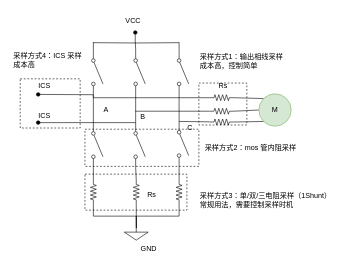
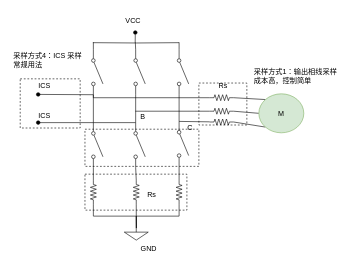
  <mxCell id="0" />
  <mxCell id="1" parent="0" />
  <mxCell id="2" value="VCC" style="text;html=1;align=center;verticalAlign=middle;resizable=0;points=[];autosize=1;strokeColor=none;fillColor=none;" vertex="1" parent="1"><mxGeometry x="195.554" y="20" width="50" height="30" as="geometry" /></mxCell>
  <mxCell id="3" value="GND" style="text;html=1;align=center;verticalAlign=middle;resizable=0;points=[];autosize=1;strokeColor=none;fillColor=none;" vertex="1" parent="1"><mxGeometry x="221.544" y="399.995" width="50" height="30" as="geometry" /></mxCell>
  <mxCell id="4" style="rounded=0;orthogonalLoop=1;jettySize=auto;html=1;exitX=1;exitY=0.5;exitDx=0;exitDy=0;exitPerimeter=0;entryX=0;entryY=0;entryDx=0;entryDy=0;endArrow=none;endFill=0;" edge="1" parent="1" source="5" target="32"><mxGeometry relative="1" as="geometry" /></mxCell>
  <mxCell id="5" value="" style="pointerEvents=1;verticalLabelPosition=bottom;shadow=0;dashed=0;align=center;html=1;verticalAlign=top;shape=mxgraph.electrical.resistors.resistor_2;" vertex="1" parent="1"><mxGeometry x="349" y="157.46" width="40" height="10" as="geometry" /></mxCell>
  <mxCell id="6" style="rounded=0;orthogonalLoop=1;jettySize=auto;html=1;exitX=0;exitY=0.5;exitDx=0;exitDy=0;exitPerimeter=0;endArrow=none;endFill=0;" edge="1" parent="1" source="8"><mxGeometry relative="1" as="geometry"><mxPoint x="225" y="185" as="targetPoint" /><mxPoint x="395" y="185" as="sourcePoint" /></mxGeometry></mxCell>
  <mxCell id="7" style="rounded=0;orthogonalLoop=1;jettySize=auto;html=1;exitX=1;exitY=0.5;exitDx=0;exitDy=0;exitPerimeter=0;entryX=0;entryY=0.5;entryDx=0;entryDy=0;endArrow=none;endFill=0;" edge="1" parent="1" source="8" target="32"><mxGeometry relative="1" as="geometry" /></mxCell>
  <mxCell id="8" value="" style="pointerEvents=1;verticalLabelPosition=bottom;shadow=0;dashed=0;align=center;html=1;verticalAlign=top;shape=mxgraph.electrical.resistors.resistor_2;" vertex="1" parent="1"><mxGeometry x="349" y="180" width="40" height="10" as="geometry" /></mxCell>
  <mxCell id="9" style="rounded=0;orthogonalLoop=1;jettySize=auto;html=1;exitX=1;exitY=0.5;exitDx=0;exitDy=0;exitPerimeter=0;entryX=0;entryY=1;entryDx=0;entryDy=0;endArrow=none;endFill=0;" edge="1" parent="1" source="10" target="32"><mxGeometry relative="1" as="geometry" /></mxCell>
  <mxCell id="10" value="" style="pointerEvents=1;verticalLabelPosition=bottom;shadow=0;dashed=0;align=center;html=1;verticalAlign=top;shape=mxgraph.electrical.resistors.resistor_2;" vertex="1" parent="1"><mxGeometry x="349" y="198" width="40" height="10" as="geometry" /></mxCell>
  <mxCell id="11" style="edgeStyle=orthogonalEdgeStyle;rounded=0;orthogonalLoop=1;jettySize=auto;html=1;exitX=0;exitY=0.8;exitDx=0;exitDy=0;entryX=0;entryY=0.8;entryDx=0;entryDy=0;endArrow=none;endFill=0;" edge="1" parent="1"><mxGeometry relative="1" as="geometry"><mxPoint x="154.166" y="70.65" as="sourcePoint" /><mxPoint x="297.842" y="70.649" as="targetPoint" /></mxGeometry></mxCell>
  <mxCell id="12" style="edgeStyle=orthogonalEdgeStyle;rounded=0;orthogonalLoop=1;jettySize=auto;html=1;exitX=0;exitY=0.8;exitDx=0;exitDy=0;endArrow=oval;endFill=1;" edge="1" parent="1"><mxGeometry relative="1" as="geometry"><mxPoint x="224.96" y="53.766" as="targetPoint" /><mxPoint x="224.773" y="70.649" as="sourcePoint" /></mxGeometry></mxCell>
- <mxCell id="13" value="A" style="text;html=1;align=center;verticalAlign=middle;resizable=0;points=[];autosize=1;strokeColor=none;fillColor=none;" vertex="1" parent="1"><mxGeometry x="161.001" y="167.002" width="30" height="30" as="geometry" /></mxCell>
  <mxCell id="14" value="B" style="text;html=1;align=center;verticalAlign=middle;resizable=0;points=[];autosize=1;strokeColor=none;fillColor=none;" vertex="1" parent="1"><mxGeometry x="221.547" y="180.002" width="30" height="30" as="geometry" /></mxCell>
  <mxCell id="15" value="C" style="text;html=1;align=center;verticalAlign=middle;resizable=0;points=[];autosize=1;strokeColor=none;fillColor=none;" vertex="1" parent="1"><mxGeometry x="301" y="198.002" width="30" height="30" as="geometry" /></mxCell>
  <mxCell id="16" style="edgeStyle=orthogonalEdgeStyle;rounded=0;orthogonalLoop=1;jettySize=auto;html=1;exitX=0;exitY=0.8;exitDx=0;exitDy=0;endArrow=none;endFill=0;" edge="1" parent="1" source="19"><mxGeometry relative="1" as="geometry"><mxPoint x="155" y="70" as="targetPoint" /></mxGeometry></mxCell>
  <mxCell id="17" style="edgeStyle=orthogonalEdgeStyle;rounded=0;orthogonalLoop=1;jettySize=auto;html=1;exitX=1;exitY=0.8;exitDx=0;exitDy=0;entryX=0;entryY=0.8;entryDx=0;entryDy=0;endArrow=none;endFill=0;" edge="1" parent="1" source="19" target="20"><mxGeometry relative="1" as="geometry" /></mxCell>
  <mxCell id="18" style="rounded=0;orthogonalLoop=1;jettySize=auto;html=1;exitX=1;exitY=0.8;exitDx=0;exitDy=0;endArrow=oval;endFill=1;" edge="1" parent="1" source="19"><mxGeometry relative="1" as="geometry"><mxPoint x="63" y="157" as="targetPoint" /></mxGeometry></mxCell>
  <mxCell id="19" value="" style="html=1;shape=mxgraph.electrical.electro-mechanical.singleSwitch;aspect=fixed;elSwitchState=off;direction=south;" vertex="1" parent="1"><mxGeometry x="151" y="82.46" width="20" height="75" as="geometry" /></mxCell>
  <mxCell id="20" value="" style="html=1;shape=mxgraph.electrical.electro-mechanical.singleSwitch;aspect=fixed;elSwitchState=off;direction=south;" vertex="1" parent="1"><mxGeometry x="151" y="204" width="20" height="75" as="geometry" /></mxCell>
  <mxCell id="21" style="edgeStyle=orthogonalEdgeStyle;rounded=0;orthogonalLoop=1;jettySize=auto;html=1;exitX=1;exitY=0.8;exitDx=0;exitDy=0;entryX=0;entryY=0.5;entryDx=0;entryDy=0;entryPerimeter=0;endArrow=none;endFill=0;" edge="1" parent="1" source="19" target="5"><mxGeometry relative="1" as="geometry"><Array as="points"><mxPoint x="155" y="162" /></Array></mxGeometry></mxCell>
  <mxCell id="22" style="edgeStyle=orthogonalEdgeStyle;rounded=0;orthogonalLoop=1;jettySize=auto;html=1;exitX=0;exitY=0.8;exitDx=0;exitDy=0;endArrow=none;endFill=0;" edge="1" parent="1" source="24"><mxGeometry relative="1" as="geometry"><mxPoint x="225" y="70" as="targetPoint" /></mxGeometry></mxCell>
  <mxCell id="23" style="edgeStyle=orthogonalEdgeStyle;rounded=0;orthogonalLoop=1;jettySize=auto;html=1;exitX=1;exitY=0.8;exitDx=0;exitDy=0;entryX=0;entryY=0.8;entryDx=0;entryDy=0;endArrow=none;endFill=0;" edge="1" parent="1" source="24" target="26"><mxGeometry relative="1" as="geometry" /></mxCell>
  <mxCell id="24" value="" style="html=1;shape=mxgraph.electrical.electro-mechanical.singleSwitch;aspect=fixed;elSwitchState=off;direction=south;" vertex="1" parent="1"><mxGeometry x="221.55" y="82.46" width="20" height="75" as="geometry" /></mxCell>
  <mxCell id="25" style="rounded=0;orthogonalLoop=1;jettySize=auto;html=1;exitX=0;exitY=0.8;exitDx=0;exitDy=0;endArrow=oval;endFill=1;" edge="1" parent="1" source="26"><mxGeometry relative="1" as="geometry"><mxPoint x="63" y="204" as="targetPoint" /></mxGeometry></mxCell>
  <mxCell id="26" value="" style="html=1;shape=mxgraph.electrical.electro-mechanical.singleSwitch;aspect=fixed;elSwitchState=off;direction=south;" vertex="1" parent="1"><mxGeometry x="221.55" y="204" width="20" height="75" as="geometry" /></mxCell>
  <mxCell id="27" style="edgeStyle=orthogonalEdgeStyle;rounded=0;orthogonalLoop=1;jettySize=auto;html=1;exitX=0;exitY=0.8;exitDx=0;exitDy=0;endArrow=none;endFill=0;" edge="1" parent="1" source="29"><mxGeometry relative="1" as="geometry"><mxPoint x="298" y="70" as="targetPoint" /></mxGeometry></mxCell>
  <mxCell id="28" style="edgeStyle=orthogonalEdgeStyle;rounded=0;orthogonalLoop=1;jettySize=auto;html=1;exitX=1;exitY=0.8;exitDx=0;exitDy=0;endArrow=none;endFill=0;entryX=0;entryY=0.8;entryDx=0;entryDy=0;" edge="1" parent="1" source="29" target="31"><mxGeometry relative="1" as="geometry"><mxPoint x="298" y="200" as="targetPoint" /></mxGeometry></mxCell>
  <mxCell id="29" value="" style="html=1;shape=mxgraph.electrical.electro-mechanical.singleSwitch;aspect=fixed;elSwitchState=off;direction=south;" vertex="1" parent="1"><mxGeometry x="294" y="82.46" width="20" height="75" as="geometry" /></mxCell>
  <mxCell id="30" style="rounded=0;orthogonalLoop=1;jettySize=auto;html=1;exitX=0;exitY=0.8;exitDx=0;exitDy=0;endArrow=none;endFill=0;" edge="1" parent="1" source="31" target="10"><mxGeometry relative="1" as="geometry" /></mxCell>
  <mxCell id="31" value="" style="html=1;shape=mxgraph.electrical.electro-mechanical.singleSwitch;aspect=fixed;elSwitchState=off;direction=south;" vertex="1" parent="1"><mxGeometry x="294" y="202" width="20" height="75" as="geometry" /></mxCell>
- <mxCell id="32" value="M" style="ellipse;whiteSpace=wrap;html=1;aspect=fixed;fillColor=#d5e8d4;strokeColor=#82b366;" vertex="1" parent="1"><mxGeometry x="431" y="156" width="54" height="54" as="geometry" /></mxCell>
+ <mxCell id="32" value="M" style="ellipse;whiteSpace=wrap;html=1;aspect=fixed;fillColor=#d5e8d4;strokeColor=#82b366;" vertex="1" parent="1"><mxGeometry x="431" y="156" width="75" height="65" as="geometry" /></mxCell>
  <mxCell id="33" value="" style="rounded=0;whiteSpace=wrap;html=1;fillColor=none;dashed=1;" vertex="1" parent="1"><mxGeometry x="331" y="138" width="80" height="70" as="geometry" /></mxCell>
  <mxCell id="34" value="" style="pointerEvents=1;verticalLabelPosition=bottom;shadow=0;dashed=0;align=center;html=1;verticalAlign=top;shape=mxgraph.electrical.signal_sources.signal_ground;" vertex="1" parent="1"><mxGeometry x="206.55" y="380" width="40" height="20" as="geometry" /></mxCell>
  <mxCell id="35" value="Rs" style="text;html=1;align=center;verticalAlign=middle;resizable=0;points=[];autosize=1;strokeColor=none;fillColor=none;" vertex="1" parent="1"><mxGeometry x="351" y="128" width="40" height="30" as="geometry" /></mxCell>
  <mxCell id="36" style="edgeStyle=orthogonalEdgeStyle;rounded=0;orthogonalLoop=1;jettySize=auto;html=1;exitX=0;exitY=0.5;exitDx=0;exitDy=0;exitPerimeter=0;entryX=1;entryY=0.8;entryDx=0;entryDy=0;endArrow=none;endFill=0;" edge="1" parent="1" source="37" target="20"><mxGeometry relative="1" as="geometry" /></mxCell>
  <mxCell id="37" value="" style="pointerEvents=1;verticalLabelPosition=bottom;shadow=0;dashed=0;align=center;html=1;verticalAlign=top;shape=mxgraph.electrical.resistors.resistor_2;direction=south;" vertex="1" parent="1"><mxGeometry x="150" y="300" width="10" height="40" as="geometry" /></mxCell>
  <mxCell id="38" style="edgeStyle=orthogonalEdgeStyle;rounded=0;orthogonalLoop=1;jettySize=auto;html=1;exitX=0;exitY=0.5;exitDx=0;exitDy=0;exitPerimeter=0;entryX=1;entryY=0.8;entryDx=0;entryDy=0;endArrow=none;endFill=0;" edge="1" parent="1" source="40" target="26"><mxGeometry relative="1" as="geometry" /></mxCell>
  <mxCell id="39" style="edgeStyle=orthogonalEdgeStyle;rounded=0;orthogonalLoop=1;jettySize=auto;html=1;exitX=1;exitY=0.5;exitDx=0;exitDy=0;exitPerimeter=0;endArrow=none;endFill=0;" edge="1" parent="1" source="40"><mxGeometry relative="1" as="geometry"><mxPoint x="227" y="380" as="targetPoint" /></mxGeometry></mxCell>
  <mxCell id="40" value="" style="pointerEvents=1;verticalLabelPosition=bottom;shadow=0;dashed=0;align=center;html=1;verticalAlign=top;shape=mxgraph.electrical.resistors.resistor_2;direction=south;" vertex="1" parent="1"><mxGeometry x="221.55" y="300" width="10" height="40" as="geometry" /></mxCell>
  <mxCell id="41" style="edgeStyle=orthogonalEdgeStyle;rounded=0;orthogonalLoop=1;jettySize=auto;html=1;exitX=0;exitY=0.5;exitDx=0;exitDy=0;exitPerimeter=0;entryX=1;entryY=0.8;entryDx=0;entryDy=0;endArrow=none;endFill=0;" edge="1" parent="1" source="42" target="31"><mxGeometry relative="1" as="geometry" /></mxCell>
  <mxCell id="42" value="" style="pointerEvents=1;verticalLabelPosition=bottom;shadow=0;dashed=0;align=center;html=1;verticalAlign=top;shape=mxgraph.electrical.resistors.resistor_2;direction=south;" vertex="1" parent="1"><mxGeometry x="293" y="300" width="10" height="40" as="geometry" /></mxCell>
  <mxCell id="43" style="edgeStyle=orthogonalEdgeStyle;rounded=0;orthogonalLoop=1;jettySize=auto;html=1;exitX=1;exitY=0.5;exitDx=0;exitDy=0;exitPerimeter=0;entryX=0.5;entryY=0;entryDx=0;entryDy=0;entryPerimeter=0;endArrow=none;endFill=0;" edge="1" parent="1" source="37" target="34"><mxGeometry relative="1" as="geometry" /></mxCell>
  <mxCell id="44" style="edgeStyle=orthogonalEdgeStyle;rounded=0;orthogonalLoop=1;jettySize=auto;html=1;exitX=1;exitY=0.5;exitDx=0;exitDy=0;exitPerimeter=0;entryX=0.5;entryY=0;entryDx=0;entryDy=0;entryPerimeter=0;endArrow=none;endFill=0;" edge="1" parent="1" source="42" target="34"><mxGeometry relative="1" as="geometry" /></mxCell>
  <mxCell id="45" value="" style="rounded=0;whiteSpace=wrap;html=1;fillColor=none;dashed=1;" vertex="1" parent="1"><mxGeometry x="141" y="290" width="170" height="60" as="geometry" /></mxCell>
  <mxCell id="46" value="Rs" style="text;html=1;align=center;verticalAlign=middle;resizable=0;points=[];autosize=1;strokeColor=none;fillColor=none;" vertex="1" parent="1"><mxGeometry x="231.55" y="310" width="40" height="30" as="geometry" /></mxCell>
- <mxCell id="47" value="采样方式1：输出相线采样&lt;div&gt;成本高，控制简单&lt;/div&gt;" style="text;html=1;align=left;verticalAlign=middle;resizable=0;points=[];autosize=1;strokeColor=none;fillColor=none;" vertex="1" parent="1"><mxGeometry x="331" y="80" width="157" height="41" as="geometry" /></mxCell>
- <mxCell id="48" value="采样方式3：单/双/三电阻采样（1Shunt）&lt;div&gt;常规用法，需要控制采样时机&lt;/div&gt;" style="text;html=1;align=left;verticalAlign=middle;resizable=0;points=[];autosize=1;strokeColor=none;fillColor=none;" vertex="1" parent="1"><mxGeometry x="331" y="313" width="237" height="41" as="geometry" /></mxCell>
+ <mxCell id="47" value="采样方式1：输出相线采样&lt;div&gt;成本高，控制简单&lt;/div&gt;" style="text;html=1;align=left;verticalAlign=middle;resizable=0;points=[];autosize=1;strokeColor=none;fillColor=none;" vertex="1" parent="1"><mxGeometry x="421" y="105" width="157" height="41" as="geometry" /></mxCell>
  <mxCell id="49" value="" style="rounded=0;whiteSpace=wrap;html=1;fillColor=none;dashed=1;" vertex="1" parent="1"><mxGeometry x="141" y="215" width="190" height="62" as="geometry" /></mxCell>
- <mxCell id="50" value="采样方式2：mos 管内阻采样" style="text;html=1;align=center;verticalAlign=middle;resizable=0;points=[];autosize=1;strokeColor=none;fillColor=none;" vertex="1" parent="1"><mxGeometry x="331" y="233" width="171" height="26" as="geometry" /></mxCell>
  <mxCell id="51" value="ICS" style="text;html=1;align=center;verticalAlign=middle;resizable=0;points=[];autosize=1;strokeColor=none;fillColor=none;" vertex="1" parent="1"><mxGeometry x="53" y="128" width="40" height="30" as="geometry" /></mxCell>
  <mxCell id="52" value="ICS" style="text;html=1;align=center;verticalAlign=middle;resizable=0;points=[];autosize=1;strokeColor=none;fillColor=none;" vertex="1" parent="1"><mxGeometry x="53" y="178" width="40" height="30" as="geometry" /></mxCell>
  <mxCell id="53" value="" style="rounded=0;whiteSpace=wrap;html=1;fillColor=none;dashed=1;" vertex="1" parent="1"><mxGeometry x="33" y="131" width="100" height="82" as="geometry" /></mxCell>
- <mxCell id="54" value="采样方式4：ICS 采样&lt;div&gt;成本高&lt;/div&gt;" style="text;html=1;align=left;verticalAlign=middle;resizable=0;points=[];autosize=1;strokeColor=none;fillColor=none;" vertex="1" parent="1"><mxGeometry x="20" y="80" width="140" height="40" as="geometry" /></mxCell>
+ <mxCell id="54" value="采样方式4：ICS 采样&lt;div&gt;常规用法&lt;/div&gt;" style="text;html=1;align=left;verticalAlign=middle;resizable=0;points=[];autosize=1;strokeColor=none;fillColor=none;" vertex="1" parent="1"><mxGeometry x="20" y="80" width="140" height="40" as="geometry" /></mxCell>
